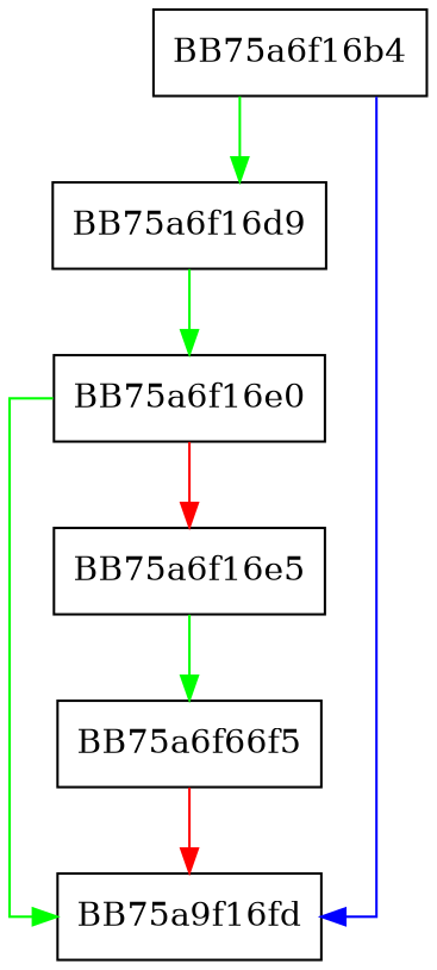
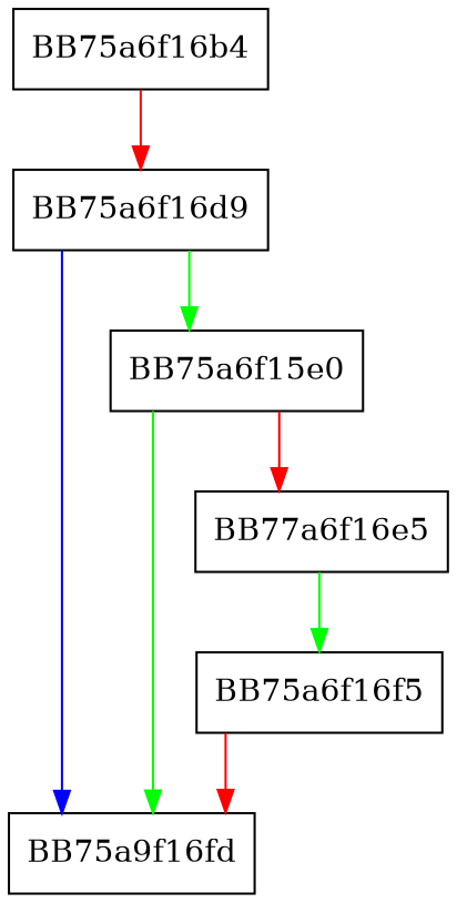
  digraph {
    splines=ortho
    node [shape=box]
    edge [color=red]
    BB75a6f16b4
    BB75a6f16d9
    n3 [label=BB75a9f16fd]
-   BB75a6f16e0
-   BB75a6f16e5
-   BB75a6f16f5 [label=BB75a6f66f5]
-   BB75a6f16b4 -> BB75a6f16d9 [color=green]
-   BB75a6f16b4 -> n3 [color=blue]
+   BB75a6f16e0 [label=BB75a6f15e0]
+   BB75a6f16e5 [label=BB77a6f16e5]
+   BB75a6f16f5
+   BB75a6f16b4 -> BB75a6f16d9
+   BB75a6f16d9 -> n3 [color=blue]
    BB75a6f16d9 -> BB75a6f16e0 [color=green]
    BB75a6f16e0 -> n3 [color=green]
    BB75a6f16e0 -> BB75a6f16e5
    BB75a6f16e5 -> BB75a6f16f5 [color=green]
    BB75a6f16f5 -> n3
  }
